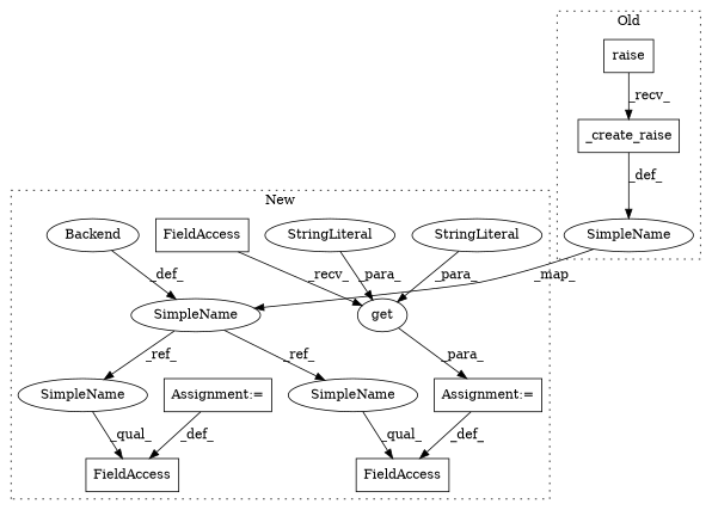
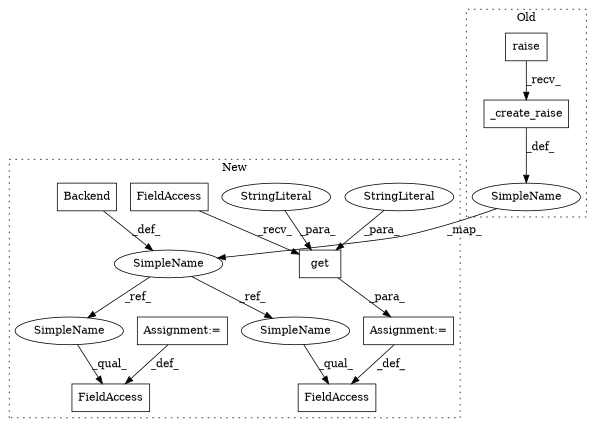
  digraph {
    node [a=32 l=7 s=17423 shape=box]
-   n1 [l="4,1" label=get s="17455,17481" shape=ellipse]
+   n1 [l="4,1" label=get s="17455,17481"]
    n2 [a=45 l=12 label=StringLiteral s=17469 shape=ellipse]
    n3 [a=7 l=1 label="Assignment:=" s=17435]
    n4 [a=45 l=9 label=StringLiteral s=17459 shape=ellipse]
    n5 [a=22 l=18 label=FieldAccess s=17436]
    n6 [a=22 l=12 label=FieldAccess]
-   n7 [l=9 label=Backend s=17408 shape=ellipse]
+   n7 [l=9 label=Backend s=17408]
    n8 [a=42 label=SimpleName s=17400 shape=ellipse]
    n9 [a=22 l=18 label=FieldAccess s=18440]
    n10 [a=7 l=1 label="Assignment:=" s=18458]
    n11 [a=42 label=SimpleName shape=ellipse]
    n12 [a=42 label=SimpleName s=18440 shape=ellipse]
    n13 [l="6,1" label=raise s="17372,17401"]
    n14 [a=42 label=SimpleName s=17364 shape=ellipse]
    n15 [l=17 label=_create_raise s=17403]
    subgraph cluster_1 {
      label=New
      style=dotted
      n1
      n2
      n3
      n4
      n5
      n6
      n7
      n8
      n9
      n10
      n11
      n12
    }
    subgraph cluster_2 {
      label=Old
      style=dotted
      n13
      n14
      n15
    }
    n1 -> n3 [label=_para_]
    n2 -> n1 [label=_para_]
    n3 -> n6 [label=_def_]
    n4 -> n1 [label=_para_]
    n5 -> n1 [label=_recv_]
    n7 -> n8 [label=_def_]
    n8 -> n11 [label=_ref_]
    n8 -> n12 [label=_ref_]
    n10 -> n9 [label=_def_]
    n11 -> n6 [label=_qual_]
    n12 -> n9 [label=_qual_]
    n13 -> n15 [label=_recv_]
    n14 -> n8 [label=_map_]
    n15 -> n14 [label=_def_]
  }
